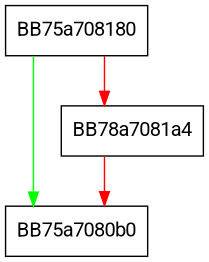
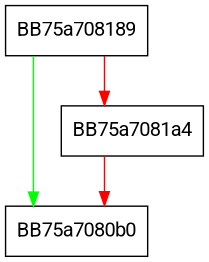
  digraph {
    fontname=Roboto
    splines=ortho
    node [fontname=Roboto shape=box]
    edge [color=red fontname=Roboto]
    n1 [label=BB75a7080b0]
-   BB75a708180
-   BB75a7081a4 [label=BB78a7081a4]
+   BB75a708180 [label=BB75a708189]
+   BB75a7081a4
    BB75a708180 -> n1 [color=green]
    BB75a708180 -> BB75a7081a4
    BB75a7081a4 -> n1
  }
